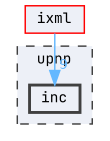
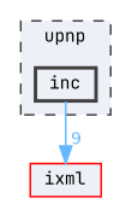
  digraph {
    compound=true
    fontname="JetBrains Mono"
    node [fillcolor="#edf0f7" fontname="JetBrains Mono" fontsize=10 shape=box]
    n1 [color=grey25 height=0.2 label=inc style="filled,bold" width=0.4]
    n2 [color=red height=0.2 label=ixml style=filled width=0.4]
    subgraph cluster_1 {
      bgcolor="#edf0f7"
      fontsize=10
      label=upnp
      pencolor=grey25
      style="filled,dashed"
      n1
    }
-   n2 -> n1 [color=steelblue1 fontcolor=steelblue1 fontname="JetBrains Mono" fontsize=10 headlabel=9 labeldistance=1.5 labelfontname=Helvetica labelfontsize=10]
+   n1 -> n2 [color=steelblue1 fontcolor=steelblue1 fontname="JetBrains Mono" fontsize=10 headlabel=9 labeldistance=1.5 labelfontname=Helvetica labelfontsize=10]
  }
